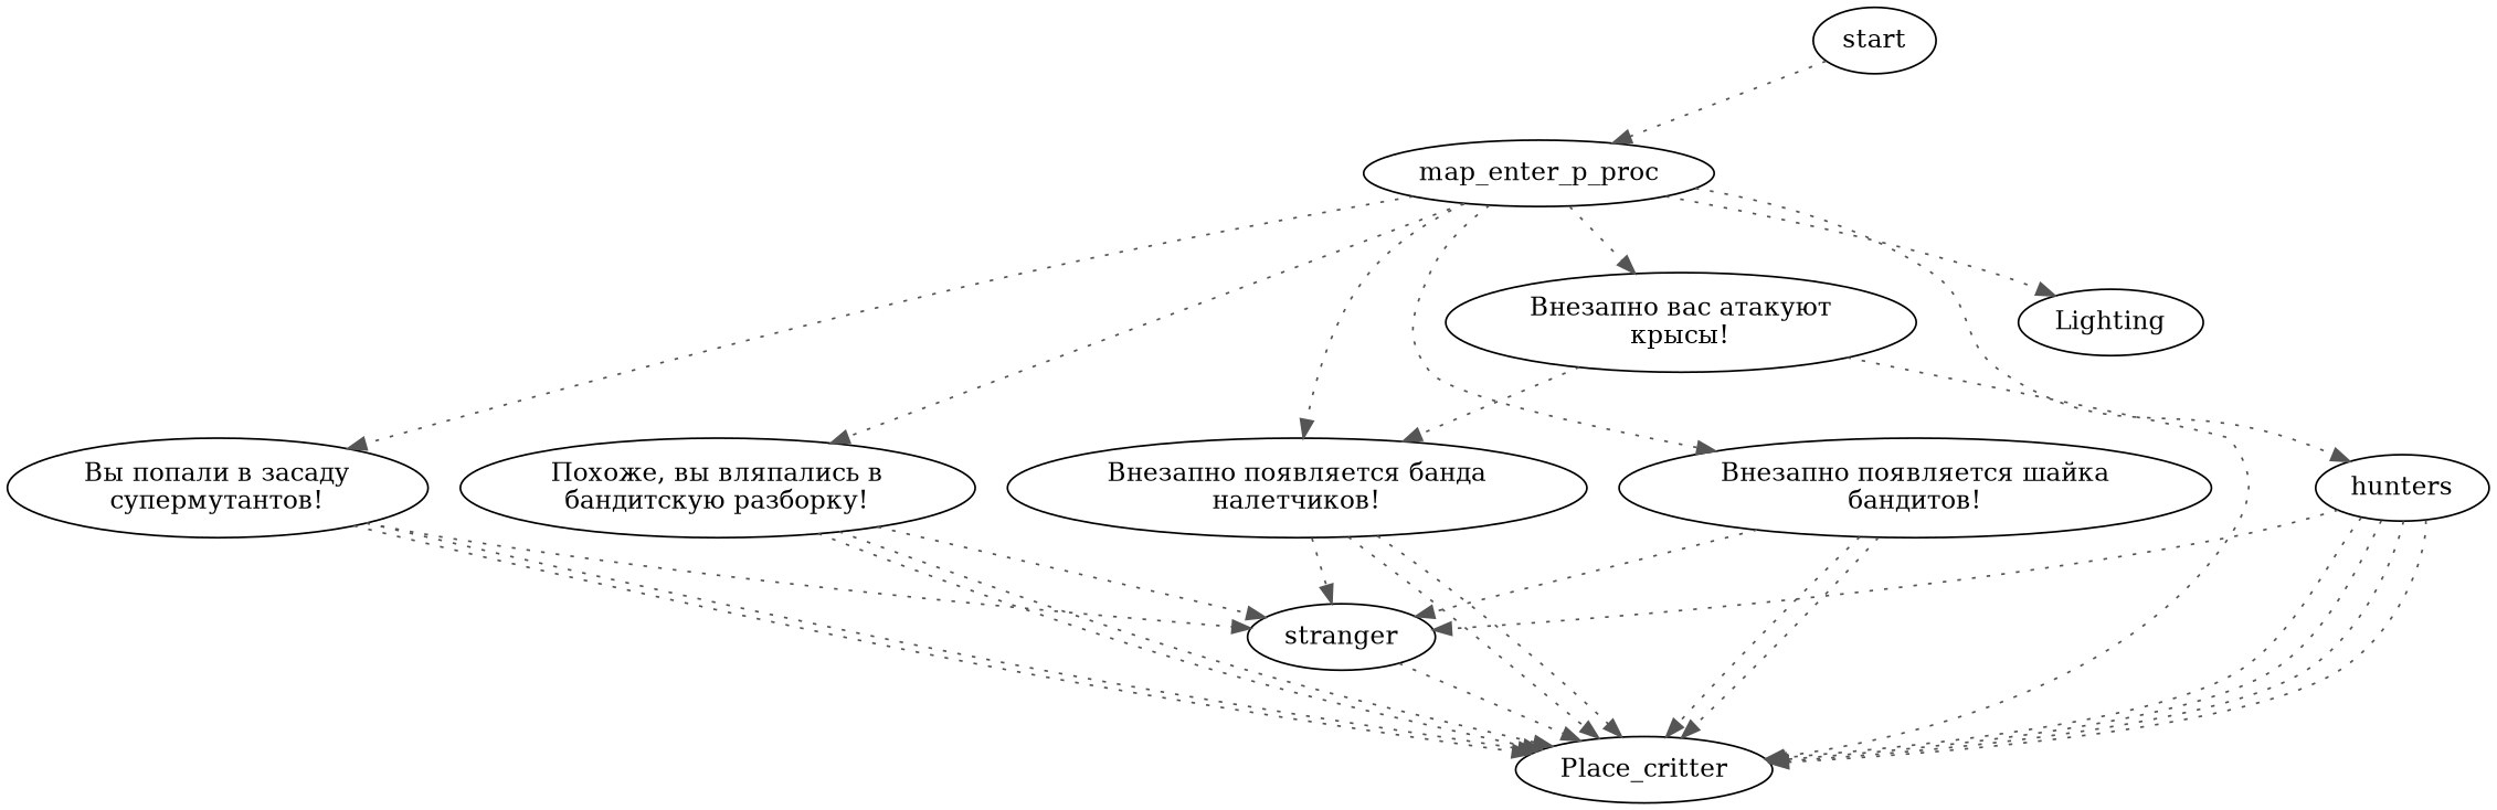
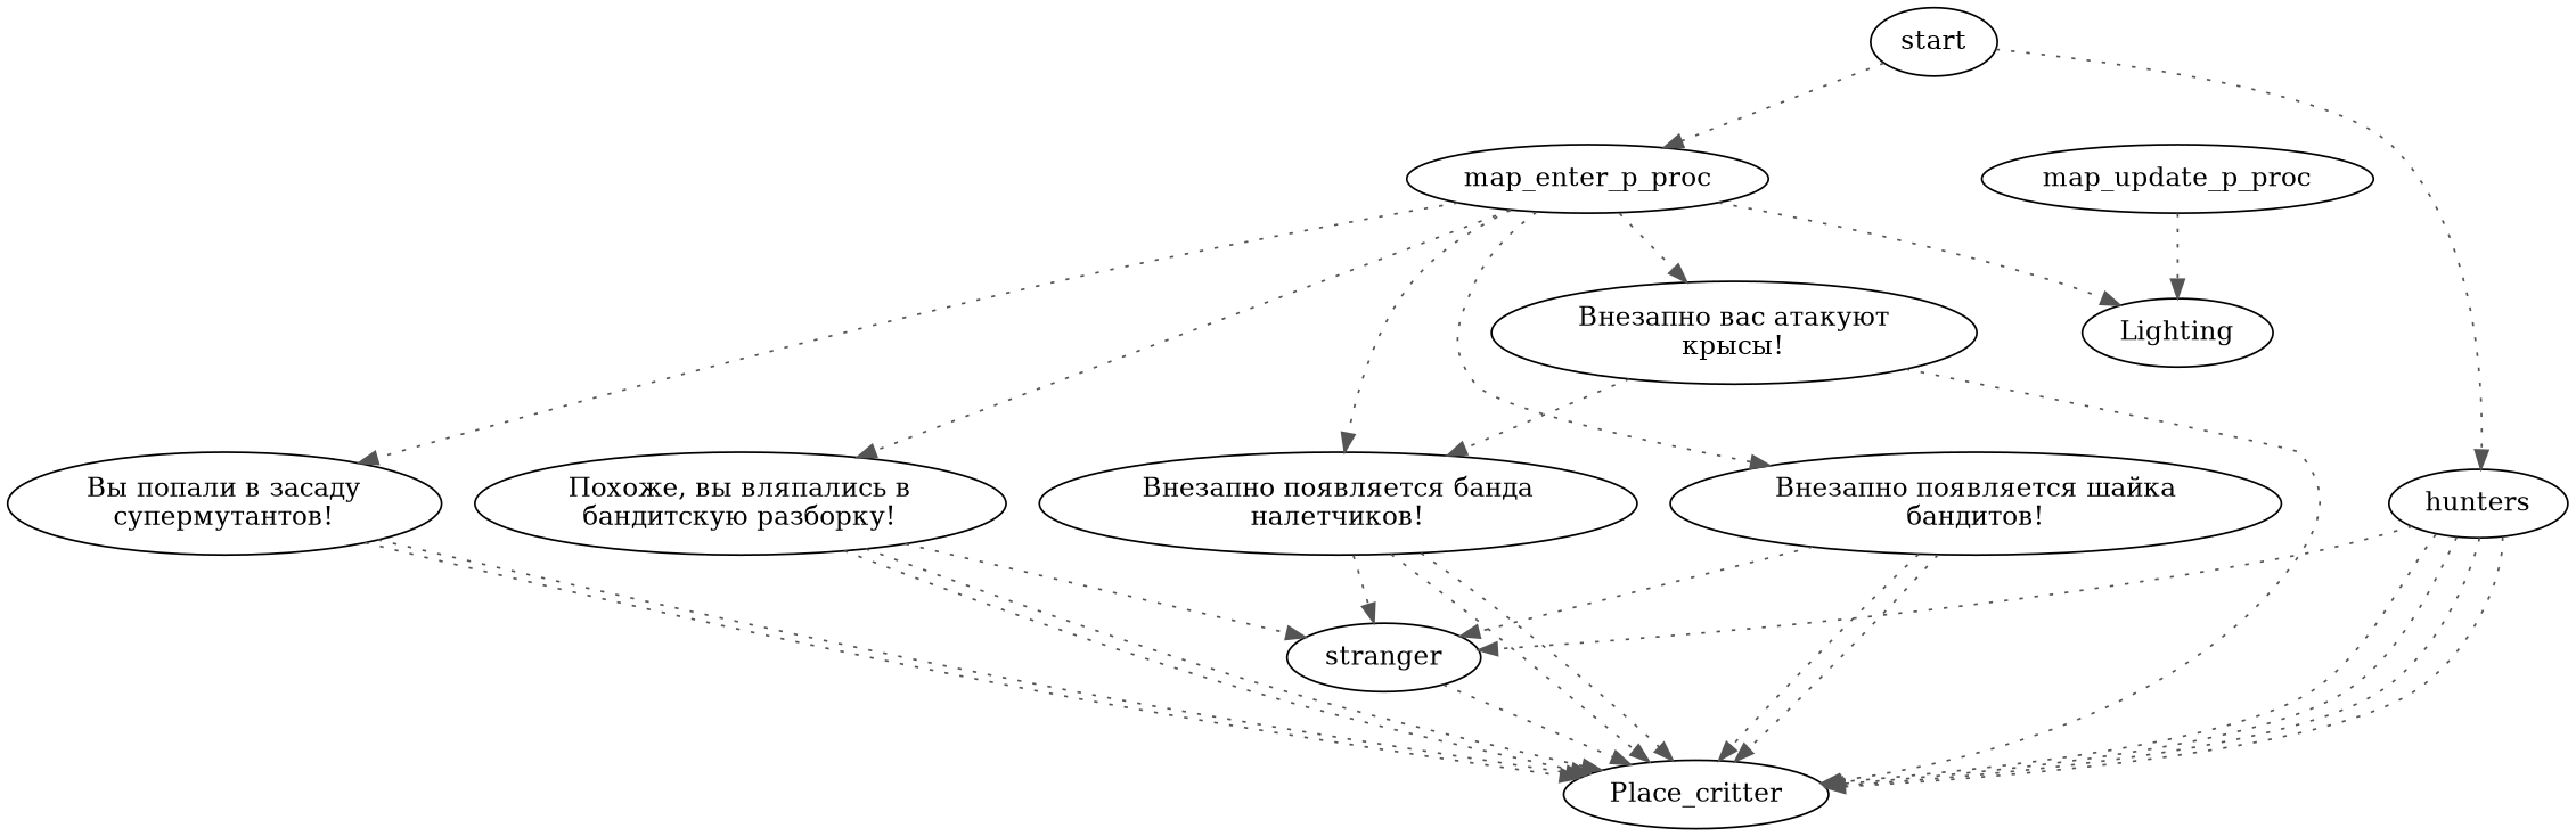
  digraph {
    node [color="#000000" fillcolor="#FFFFFF" style=filled]
    edge [color="#555555" style=dotted]
    start
    map_enter_p_proc
    n3 [label="Вы попали в засаду\nсупермутантов!"]
    n4 [label="Похоже, вы вляпались в\nбандитскую разборку!"]
    n5 [label="Внезапно появляется банда\nналетчиков!"]
    n6 [label="Внезапно появляется шайка\nбандитов!"]
    n7 [label="Внезапно вас атакуют\nкрысы!"]
    hunters
    Lighting
+   map_update_p_proc
    stranger
    Place_critter
    start -> map_enter_p_proc
    map_enter_p_proc -> n3
    map_enter_p_proc -> n4
    map_enter_p_proc -> n5
    map_enter_p_proc -> n6
    map_enter_p_proc -> n7
-   map_enter_p_proc -> hunters
+   start -> hunters
    map_enter_p_proc -> Lighting
-   n3 -> stranger
    n3 -> Place_critter
    n3 -> Place_critter
    n4 -> stranger
    n4 -> Place_critter
    n4 -> Place_critter
    n5 -> stranger
    n5 -> Place_critter
    n5 -> Place_critter
    n6 -> stranger
    n6 -> Place_critter
    n6 -> Place_critter
    n7 -> n5
    n7 -> Place_critter
    hunters -> stranger
    hunters -> Place_critter
    hunters -> Place_critter
    hunters -> Place_critter
    hunters -> Place_critter
+   map_update_p_proc -> Lighting
    stranger -> Place_critter
  }
